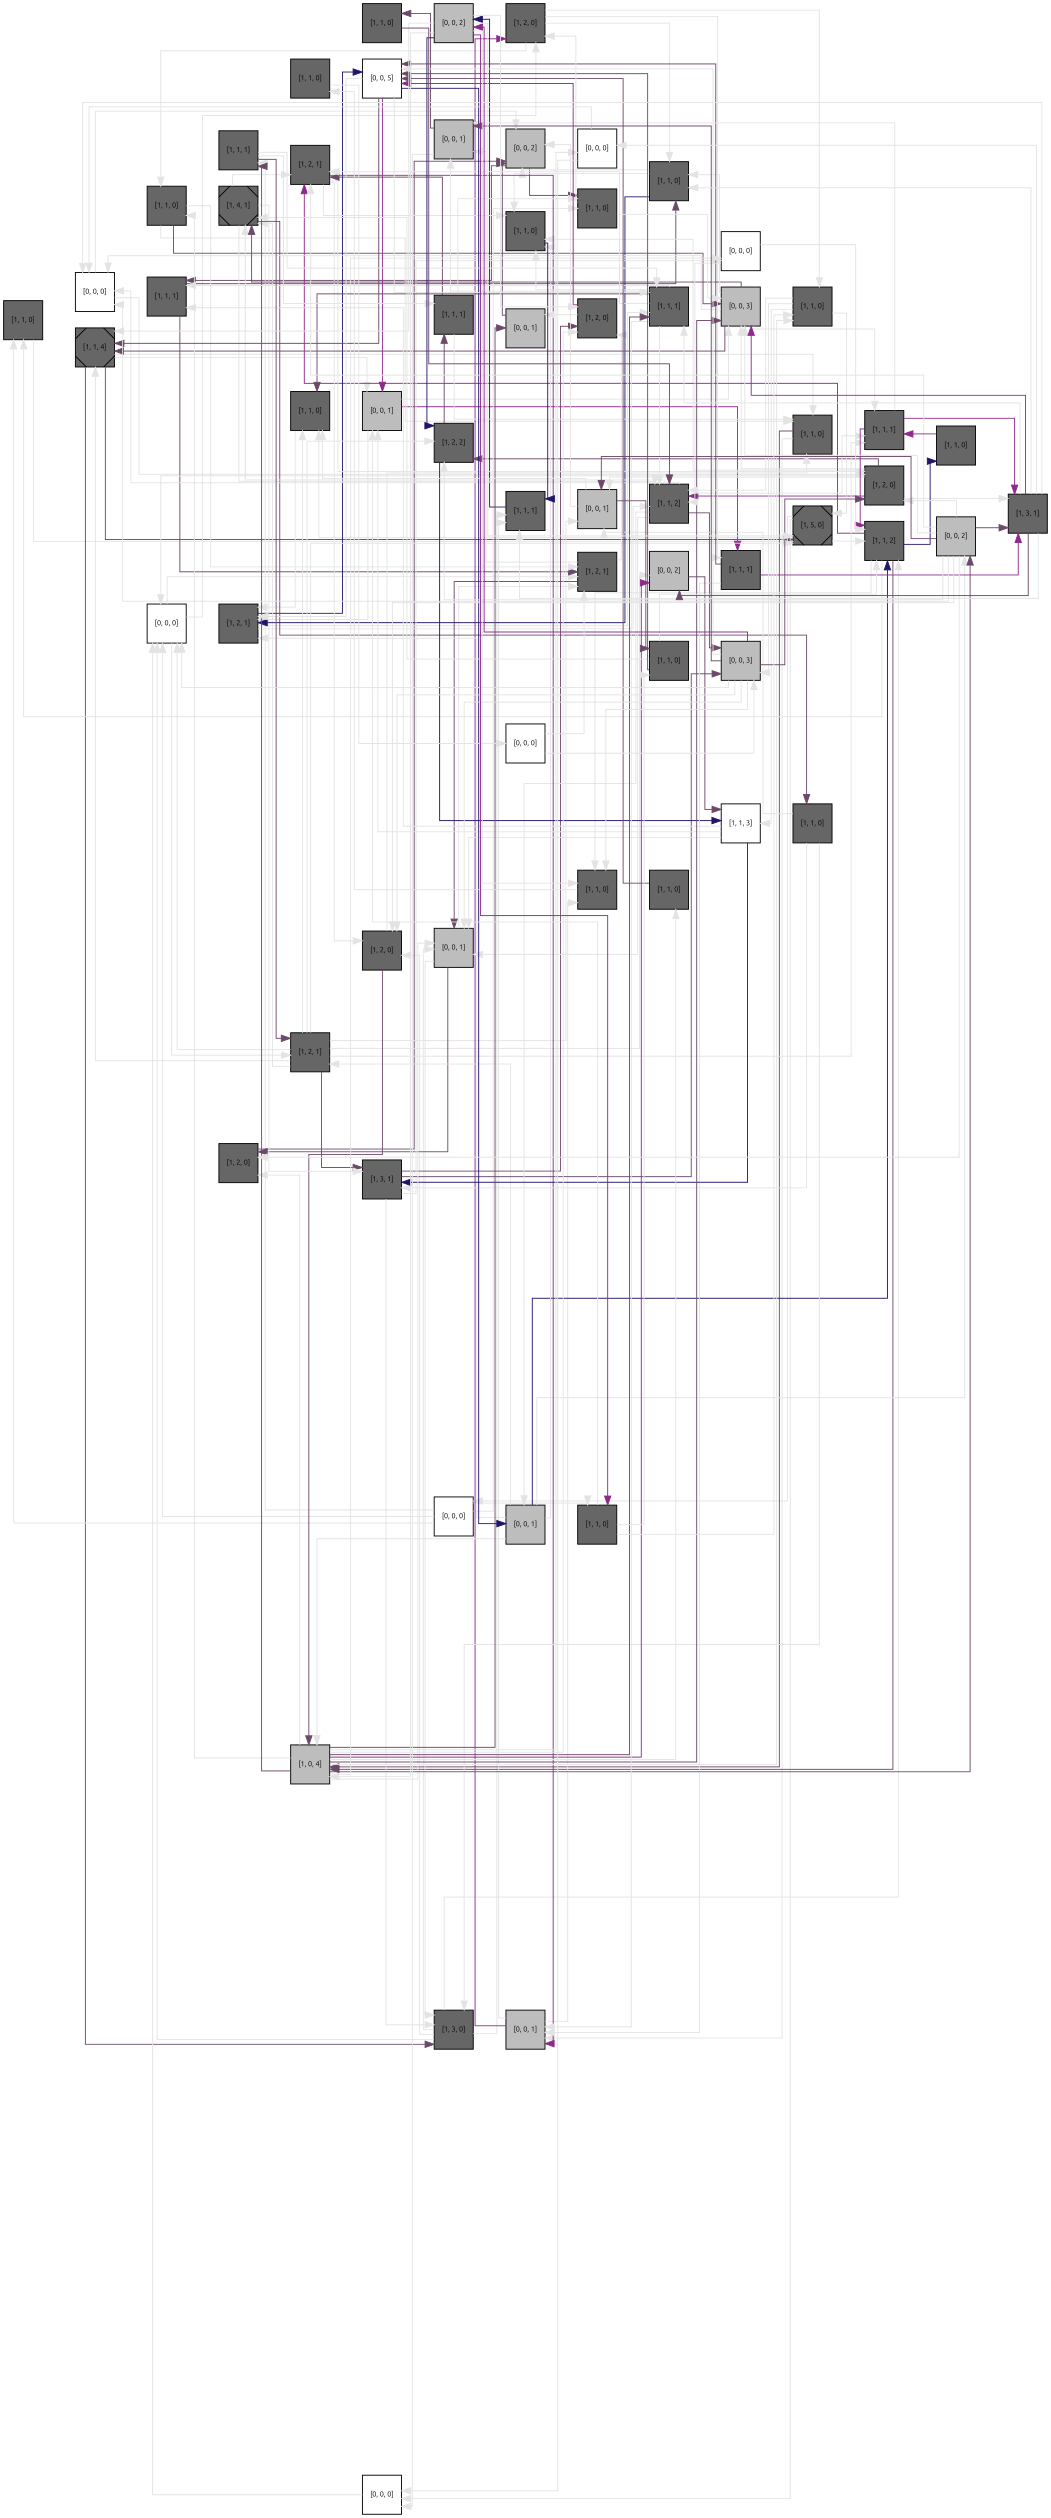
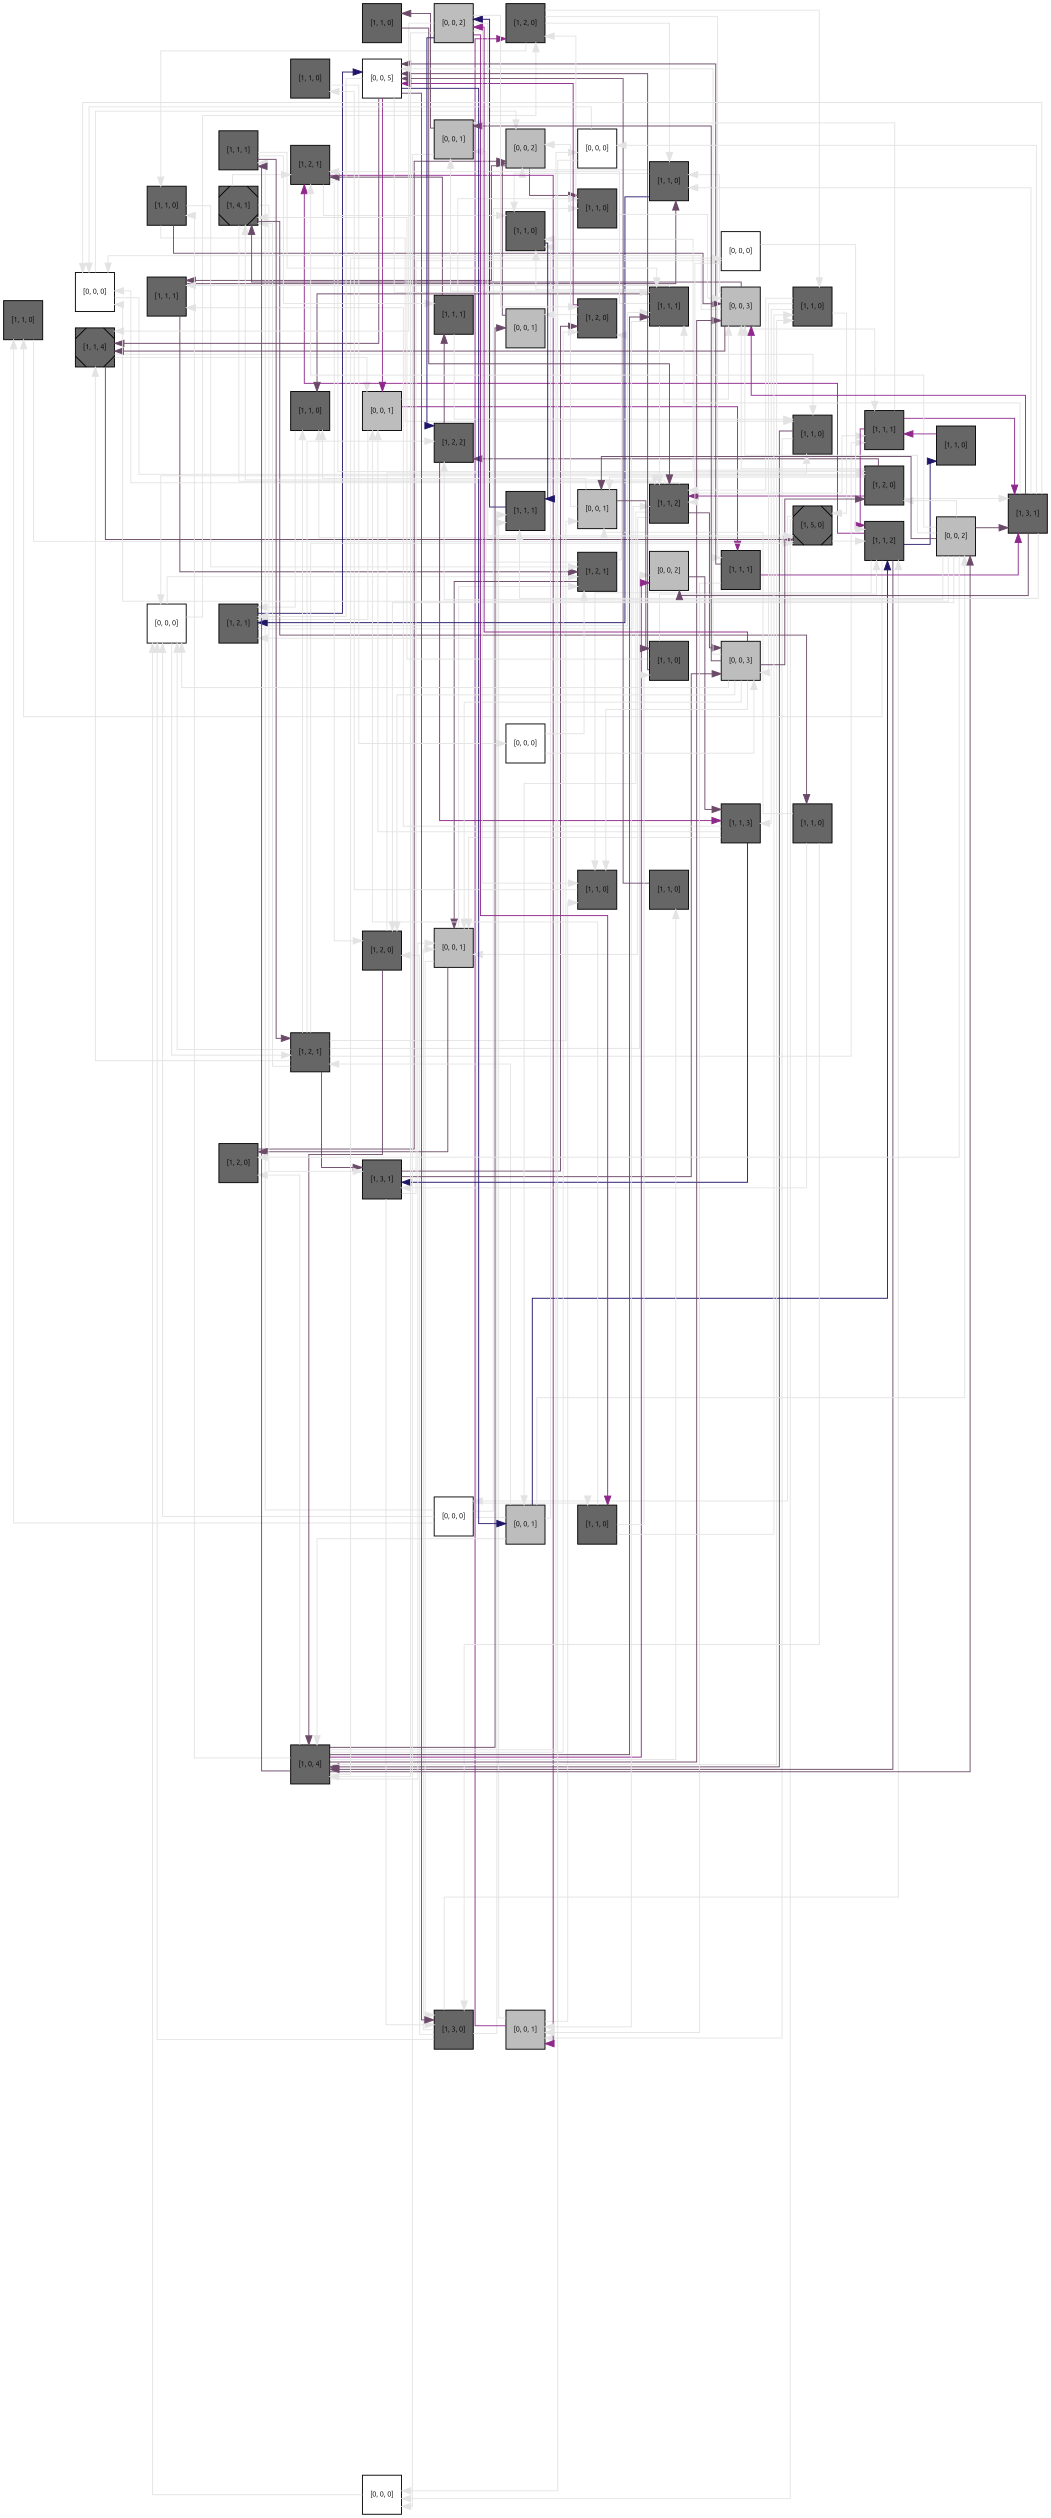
  digraph {
    fontname=Ubuntu
    rank=same
    rankdir=LR
    splines=ortho
    node [fillcolor="#666666" fixedsize=false fontname=Ubuntu fontsize=8 shape=square style=filled]
    edge [constraint=false fontname=Ubuntu style="penwidth(0.1)" color=grey89 weight=1]
    n1 [label="[1, 1, 0]" width=0.6]
    n2 [label="[1, 1, 4]" shape=Msquare width=0.6]
    n3 [fillcolor="#FFFFFF" label="[0, 0, 0]" width=0.6]
    n4 [label="[1, 5, 0]" shape=Msquare width=0.6]
    n5 [fillcolor="#FFFFFF" label="[0, 0, 0]" width=0.6]
    n6 [label="[1, 3, 0]" width=0.6]
    n7 [label="[1, 1, 1]" width=0.6]
    n8 [fillcolor="#bdbdbd" label="[0, 0, 1]" width=0.6]
    n9 [label="[1, 1, 0]" width=0.6]
    n10 [fillcolor="#bdbdbd" label="[0, 0, 2]" width=0.6]
    n11 [label="[1, 1, 0]" width=0.6]
    n12 [label="[1, 2, 0]" width=0.6]
    n13 [fillcolor="#FFFFFF" label="[0, 0, 0]" width=0.6]
    n14 [fillcolor="#FFFFFF" label="[0, 0, 0]" width=0.6]
    n15 [label="[1, 1, 2]" width=0.6]
    n16 [label="[1, 1, 0]" width=0.6]
    n17 [label="[1, 2, 0]" width=0.6]
    n18 [label="[1, 2, 1]" width=0.6]
    n19 [label="[1, 2, 1]" width=0.6]
    n20 [label="[1, 2, 1]" width=0.6]
    n21 [label="[1, 2, 0]" width=0.6]
    n22 [fillcolor="#bdbdbd" label="[0, 0, 1]" width=0.6]
    n23 [fillcolor="#bdbdbd" label="[0, 0, 1]" width=0.6]
    n24 [fillcolor="#bdbdbd" label="[0, 0, 1]" width=0.6]
    n25 [label="[1, 2, 0]" width=0.6]
    n26 [label="[1, 1, 1]" width=0.6]
    n27 [label="[1, 4, 1]" shape=Msquare width=0.6]
    n28 [label="[1, 1, 0]" width=0.6]
    n29 [label="[1, 3, 1]" width=0.6]
    n30 [label="[1, 1, 2]" width=0.6]
    n31 [label="[1, 2, 1]" width=0.6]
    n32 [label="[1, 1, 0]" width=0.6]
    n33 [label="[1, 2, 2]" width=0.6]
    n34 [fillcolor="#bdbdbd" label="[0, 0, 3]" width=0.6]
    n35 [label="[1, 1, 1]" width=0.6]
    n36 [label="[1, 1, 1]" width=0.6]
    n37 [fillcolor="#bdbdbd" label="[0, 0, 1]" width=0.6]
-   n38 [fillcolor="#FFFFFF" label="[1, 1, 3]" width=0.6]
-   n39 [fillcolor="#bdbdbd" label="[1, 0, 4]" width=0.6]
+   n38 [label="[1, 1, 3]" width=0.6]
+   n39 [label="[1, 0, 4]" width=0.6]
    n40 [label="[1, 1, 1]" width=0.6]
    n41 [label="[1, 1, 1]" width=0.6]
    n42 [fillcolor="#FFFFFF" label="[0, 0, 5]" width=0.6]
    n43 [fillcolor="#bdbdbd" label="[0, 0, 2]" width=0.6]
    n44 [fillcolor="#bdbdbd" label="[0, 0, 1]" width=0.6]
    n45 [label="[1, 2, 0]" width=0.6]
    n46 [label="[1, 1, 0]" width=0.6]
    n47 [fillcolor="#bdbdbd" label="[0, 0, 1]" width=0.6]
    n48 [fillcolor="#FFFFFF" label="[0, 0, 0]" width=0.6]
    n49 [label="[1, 1, 0]" width=0.6]
    n50 [label="[1, 1, 0]" width=0.6]
    n51 [label="[1, 1, 1]" width=0.6]
    n52 [fillcolor="#bdbdbd" label="[0, 0, 2]" width=0.6]
    n53 [fillcolor="#FFFFFF" label="[0, 0, 0]" width=0.6]
    n54 [label="[1, 1, 0]" width=0.6]
    n55 [fillcolor="#bdbdbd" label="[0, 0, 3]" width=0.6]
    n56 [fillcolor="#FFFFFF" label="[0, 0, 0]" width=0.6]
    n57 [label="[1, 1, 0]" width=0.6]
    n58 [label="[1, 1, 0]" width=0.6]
    n59 [label="[1, 3, 1]" width=0.6]
    n60 [label="[1, 1, 0]" width=0.6]
    n61 [label="[1, 1, 0]" width=0.6]
    n62 [fillcolor="#bdbdbd" label="[0, 0, 2]" width=0.6]
    n63 [label="[1, 1, 0]" width=0.6]
    n64 [label="[1, 1, 0]" width=0.6]
    n1 -> n2 [constraint=true style=invis color="" weight=""]
    n1 -> n3 [constraint=true style=invis color="" weight=""]
    n1 -> n4
    n2 -> n4 [color="#6B4968"]
    n2 -> n5 [constraint=true style=invis color="" weight=""]
-   n2 -> n6 [color="#6B4968"]
+   n42 -> n6 [color="#6B4968"]
    n2 -> n7 [constraint=true style=invis color="" weight=""]
    n2 -> n8
    n2 -> n9
    n3 -> n7 [constraint=true style=invis color="" weight=""]
    n3 -> n10
    n3 -> n11 [constraint=true style=invis color="" weight=""]
    n3 -> n12
    n4 -> n12 [constraint=true style=invis color="" weight=""]
    n4 -> n13
    n4 -> n14
    n4 -> n15
    n4 -> n15 [constraint=true style=invis color="" weight=""]
    n4 -> n16
    n5 -> n17 [constraint=true style=invis color="" weight=""]
    n5 -> n18 [constraint=true style=invis color="" weight=""]
    n5 -> n19
    n5 -> n20
    n5 -> n21
    n6 -> n5
    n6 -> n15
    n6 -> n22
    n6 -> n23 [constraint=true style=invis color="" weight=""]
    n6 -> n24 [constraint=true style=invis color="" weight=""]
    n6 -> n25
    n6 -> n26
    n7 -> n18 [constraint=true style=invis color="" weight=""]
    n7 -> n20 [color="#6B4968"]
    n7 -> n27 [constraint=true style=invis color="" weight=""]
    n7 -> n28 [color="#6B4968"]
    n8 -> n18
    n8 -> n33 [constraint=true style=invis color="" weight=""]
    n8 -> n34
    n8 -> n35 [constraint=true style=invis color="" weight=""]
    n8 -> n36 [color="#8E288B"]
    n9 -> n12 [constraint=true style=invis color="" weight=""]
    n9 -> n23
    n9 -> n39 [color="#6B4968"]
    n9 -> n40 [constraint=true style=invis color="" weight=""]
    n10 -> n7 [color="#6B4968"]
    n10 -> n48 [constraint=true style=invis color="" weight=""]
    n10 -> n54 [color="#6B4968"]
    n10 -> n54 [constraint=true style=invis color="" weight=""]
    n11 -> n9
    n11 -> n20
    n11 -> n27 [constraint=true style=invis color="" weight=""]
    n11 -> n34 [color="#6B4968"]
    n11 -> n51 [constraint=true style=invis color="" weight=""]
    n12 -> n5
    n12 -> n30 [color="#8E288B"]
    n12 -> n33 [color="#6B4968"]
    n12 -> n34
    n12 -> n44
    n12 -> n52 [constraint=true style=invis color="" weight=""]
    n12 -> n58
    n12 -> n59
    n12 -> n63 [constraint=true style=invis color="" weight=""]
    n13 -> n5
    n13 -> n6 [constraint=true style=invis color="" weight=""]
    n13 -> n14 [constraint=true style=invis color="" weight=""]
    n14 -> n1
    n14 -> n5
    n14 -> n24 [constraint=true style=invis color="" weight=""]
    n14 -> n51
    n14 -> n54
    n14 -> n56 [constraint=true style=invis color="" weight=""]
    n14 -> n60
    n15 -> n1
    n15 -> n31 [color="#8E288B"]
    n15 -> n39 [color="#6B4968"]
    n15 -> n52 [constraint=true style=invis color="" weight=""]
    n15 -> n61
    n15 -> n63 [color="#1F1569"]
    n16 -> n8 [constraint=true style=invis color="" weight=""]
    n16 -> n18
    n16 -> n25 [constraint=true style=invis color="" weight=""]
    n17 -> n10 [color="#6B4968"]
    n17 -> n19 [constraint=true style=invis color="" weight=""]
    n17 -> n39 [constraint=true style=invis color="" weight=""]
    n18 -> n16 [constraint=true style=invis color="" weight=""]
    n18 -> n19 [constraint=true style=invis color="" weight=""]
    n18 -> n30
    n18 -> n41
    n18 -> n42 [color="#1F1569"]
    n19 -> n2
    n19 -> n4
    n19 -> n5
    n19 -> n16
    n19 -> n25 [constraint=true style=invis color="" weight=""]
    n19 -> n27
    n19 -> n29 [color="#6B4968"]
    n19 -> n29 [constraint=true style=invis color="" weight=""]
    n19 -> n33
    n19 -> n40
    n19 -> n43
    n19 -> n44
    n20 -> n22 [color="#6B4968"]
    n20 -> n43 [constraint=true style=invis color="" weight=""]
    n20 -> n45
    n20 -> n46 [constraint=true style=invis color="" weight=""]
    n20 -> n47
    n21 -> n11
    n21 -> n28
    n21 -> n36
    n21 -> n48 [constraint=true style=invis color="" weight=""]
    n21 -> n49
    n22 -> n6
    n22 -> n17 [color="#6B4968"]
    n22 -> n20
    n22 -> n26 [constraint=true style=invis color="" weight=""]
    n22 -> n56 [constraint=true style=invis color="" weight=""]
    n23 -> n21 [color="#8E288B"]
    n23 -> n26
    n23 -> n60 [constraint=true style=invis color="" weight=""]
    n23 -> n61
    n24 -> n15 [color="#1F1569"]
    n24 -> n18
    n24 -> n19
    n24 -> n39
    n24 -> n52
    n24 -> n58
    n24 -> n60 [constraint=true style=invis color="" weight=""]
    n24 -> n61 [constraint=true style=invis color="" weight=""]
    n25 -> n9
    n25 -> n22 [constraint=true style=invis color="" weight=""]
    n25 -> n33 [constraint=true style=invis color="" weight=""]
    n25 -> n39 [color="#6B4968"]
    n26 -> n20 [constraint=true style=invis color="" weight=""]
    n26 -> n44 [constraint=true style=invis color="" weight=""]
    n26 -> n62 [color="#1F1569"]
    n27 -> n16 [constraint=true style=invis color="" weight=""]
    n27 -> n29
    n27 -> n30
    n27 -> n31
    n27 -> n31 [constraint=true style=invis color="" weight=""]
    n27 -> n32 [color="#6B4968"]
    n28 -> n10
    n28 -> n18 [color="#1F1569"]
    n28 -> n53 [constraint=true style=invis color="" weight=""]
    n28 -> n58
    n29 -> n6
    n29 -> n14 [constraint=true style=invis color="" weight=""]
    n29 -> n22 [constraint=true style=invis color="" weight=""]
    n29 -> n45 [color="#6B4968"]
    n29 -> n53
    n29 -> n55 [color="#6B4968"]
    n30 -> n3
    n30 -> n22
    n30 -> n24
    n30 -> n27
    n30 -> n34 [constraint=true style=invis color="" weight=""]
    n30 -> n36 [constraint=true style=invis color="" weight=""]
    n30 -> n40
    n30 -> n55 [color="#6B4968"]
    n31 -> n8 [constraint=true style=invis color="" weight=""]
    n31 -> n12
    n31 -> n23 [color="#8E288B"]
    n31 -> n25
    n31 -> n42 [constraint=true style=invis color="" weight=""]
    n31 -> n58
    n32 -> n6
    n32 -> n15 [constraint=true style=invis color="" weight=""]
    n32 -> n29
    n32 -> n44
    n33 -> n26 [constraint=true style=invis color="" weight=""]
    n33 -> n35 [color="#6B4968"]
    n33 -> n37 [constraint=true style=invis color="" weight=""]
-   n33 -> n38 [color="#1F1569"]
+   n33 -> n38 [color="#8E288B"]
    n34 -> n2 [color="#6B4968"]
    n34 -> n3
    n34 -> n9 [constraint=true style=invis color="" weight=""]
    n34 -> n27 [color="#6B4968"]
    n34 -> n28
    n34 -> n40
    n34 -> n49 [constraint=true style=invis color="" weight=""]
    n35 -> n9
    n35 -> n31 [color="#6B4968"]
    n35 -> n37 [constraint=true style=invis color="" weight=""]
    n35 -> n54
    n35 -> n58 [constraint=true style=invis color="" weight=""]
    n36 -> n4 [constraint=true style=invis color="" weight=""]
    n36 -> n9 [constraint=true style=invis color="" weight=""]
    n36 -> n23
    n36 -> n42 [color="#6B4968"]
    n36 -> n59 [color="#8E288B"]
    n37 -> n10 [color="#6B4968"]
    n37 -> n44 [constraint=true style=invis color="" weight=""]
    n37 -> n45 [constraint=true style=invis color="" weight=""]
    n38 -> n7
    n38 -> n8
    n38 -> n22
    n38 -> n29 [color="#1F1569"]
    n38 -> n32 [constraint=true style=invis color="" weight=""]
    n39 -> n11
    n39 -> n13 [constraint=true style=invis color="" weight=""]
    n39 -> n17
    n39 -> n22
    n39 -> n29 [constraint=true style=invis color="" weight=""]
    n39 -> n34 [color="#6B4968"]
    n39 -> n37 [color="#6B4968"]
    n39 -> n41 [color="#6B4968"]
    n39 -> n43 [color="#8E288B"]
    n39 -> n45
    n39 -> n48
    n39 -> n49
    n39 -> n50
    n39 -> n51 [color="#6B4968"]
    n39 -> n52 [color="#6B4968"]
    n39 -> n53
    n40 -> n15 [color="#8E288B"]
    n40 -> n47
    n40 -> n59 [color="#8E288B"]
    n40 -> n63 [constraint=true style=invis color="" weight=""]
    n41 -> n7
    n41 -> n16 [color="#6B4968"]
    n41 -> n23
    n41 -> n30
    n41 -> n31
    n41 -> n34 [constraint=true style=invis color="" weight=""]
    n41 -> n47
    n41 -> n53 [constraint=true style=invis color="" weight=""]
    n41 -> n58
    n42 -> n2 [color="#6B4968"]
    n42 -> n8 [color="#8E288B"]
    n42 -> n18
    n42 -> n24 [color="#1F1569"]
    n42 -> n35 [constraint=true style=invis color="" weight=""]
    n42 -> n41
    n42 -> n47 [constraint=true style=invis color="" weight=""]
    n43 -> n36 [constraint=true style=invis color="" weight=""]
    n43 -> n38 [color="#6B4968"]
    n43 -> n55 [constraint=true style=invis color="" weight=""]
    n44 -> n10
    n44 -> n16
    n44 -> n30 [constraint=true style=invis color="" weight=""]
    n44 -> n43 [constraint=true style=invis color="" weight=""]
    n44 -> n46 [color="#6B4968"]
    n45 -> n30 [constraint=true style=invis color="" weight=""]
    n45 -> n37
    n45 -> n41 [constraint=true style=invis color="" weight=""]
    n45 -> n42 [color="#8E288B"]
    n46 -> n15
    n46 -> n27
    n46 -> n38 [constraint=true style=invis color="" weight=""]
    n46 -> n42 [color="#6B4968"]
    n46 -> n55 [constraint=true style=invis color="" weight=""]
    n47 -> n10 [constraint=true style=invis color="" weight=""]
    n47 -> n13
    n47 -> n58 [constraint=true style=invis color="" weight=""]
    n47 -> n64 [color="#6B4968"]
    n48 -> n3
    n48 -> n13
    n48 -> n28 [constraint=true style=invis color="" weight=""]
    n49 -> n4
    n49 -> n30
    n49 -> n38
    n49 -> n40 [constraint=true style=invis color="" weight=""]
    n49 -> n55
    n50 -> n38 [constraint=true style=invis color="" weight=""]
    n50 -> n42 [color="#6B4968"]
    n51 -> n19 [color="#6B4968"]
    n51 -> n31 [constraint=true style=invis color="" weight=""]
    n51 -> n35
    n51 -> n41
    n51 -> n57 [constraint=true style=invis color="" weight=""]
    n52 -> n3
    n52 -> n12
    n52 -> n17
    n52 -> n25
    n52 -> n31
    n52 -> n33
    n52 -> n34
    n52 -> n44 [color="#6B4968"]
    n52 -> n59 [color="#6B4968"]
    n52 -> n59 [constraint=true style=invis color="" weight=""]
    n53 -> n15
    n53 -> n30
    n53 -> n49 [constraint=true style=invis color="" weight=""]
    n54 -> n21
    n54 -> n28 [constraint=true style=invis color="" weight=""]
    n54 -> n34
    n54 -> n41 [constraint=true style=invis color="" weight=""]
    n55 -> n4 [constraint=true style=invis color="" weight=""]
    n55 -> n5
    n55 -> n12 [color="#6B4968"]
    n55 -> n22
    n55 -> n25
    n55 -> n32 [constraint=true style=invis color="" weight=""]
    n55 -> n42
    n55 -> n47 [color="#6B4968"]
    n55 -> n61
    n55 -> n62 [color="#8E288B"]
    n56 -> n20
    n56 -> n20 [constraint=true style=invis color="" weight=""]
    n56 -> n55
    n56 -> n61 [constraint=true style=invis color="" weight=""]
    n57 -> n42 [constraint=true style=invis color="" weight=""]
    n57 -> n56
    n57 -> n64 [constraint=true style=invis color="" weight=""]
    n58 -> n26 [color="#1F1569"]
    n58 -> n45 [constraint=true style=invis color="" weight=""]
    n58 -> n54 [constraint=true style=invis color="" weight=""]
    n59 -> n3
    n59 -> n26
    n59 -> n28
    n59 -> n34 [color="#8E288B"]
    n59 -> n41
    n59 -> n43 [color="#6B4968"]
    n59 -> n48
    n60 -> n8
    n60 -> n46
    n60 -> n49
    n60 -> n50 [constraint=true style=invis color="" weight=""]
    n61 -> n46 [constraint=true style=invis color="" weight=""]
    n61 -> n50 [constraint=true style=invis color="" weight=""]
    n61 -> n57
    n62 -> n2
    n62 -> n4
    n62 -> n10 [constraint=true style=invis color="" weight=""]
    n62 -> n21 [constraint=true style=invis color="" weight=""]
    n62 -> n33 [color="#1F1569"]
    n62 -> n39
    n62 -> n45
    n62 -> n60 [color="#8E288B"]
    n62 -> n61
    n63 -> n40 [color="#8E288B"]
    n63 -> n59 [constraint=true style=invis color="" weight=""]
    n64 -> n30 [color="#6B4968"]
    n64 -> n47 [constraint=true style=invis color="" weight=""]
    n64 -> n62 [constraint=true style=invis color="" weight=""]
  }
